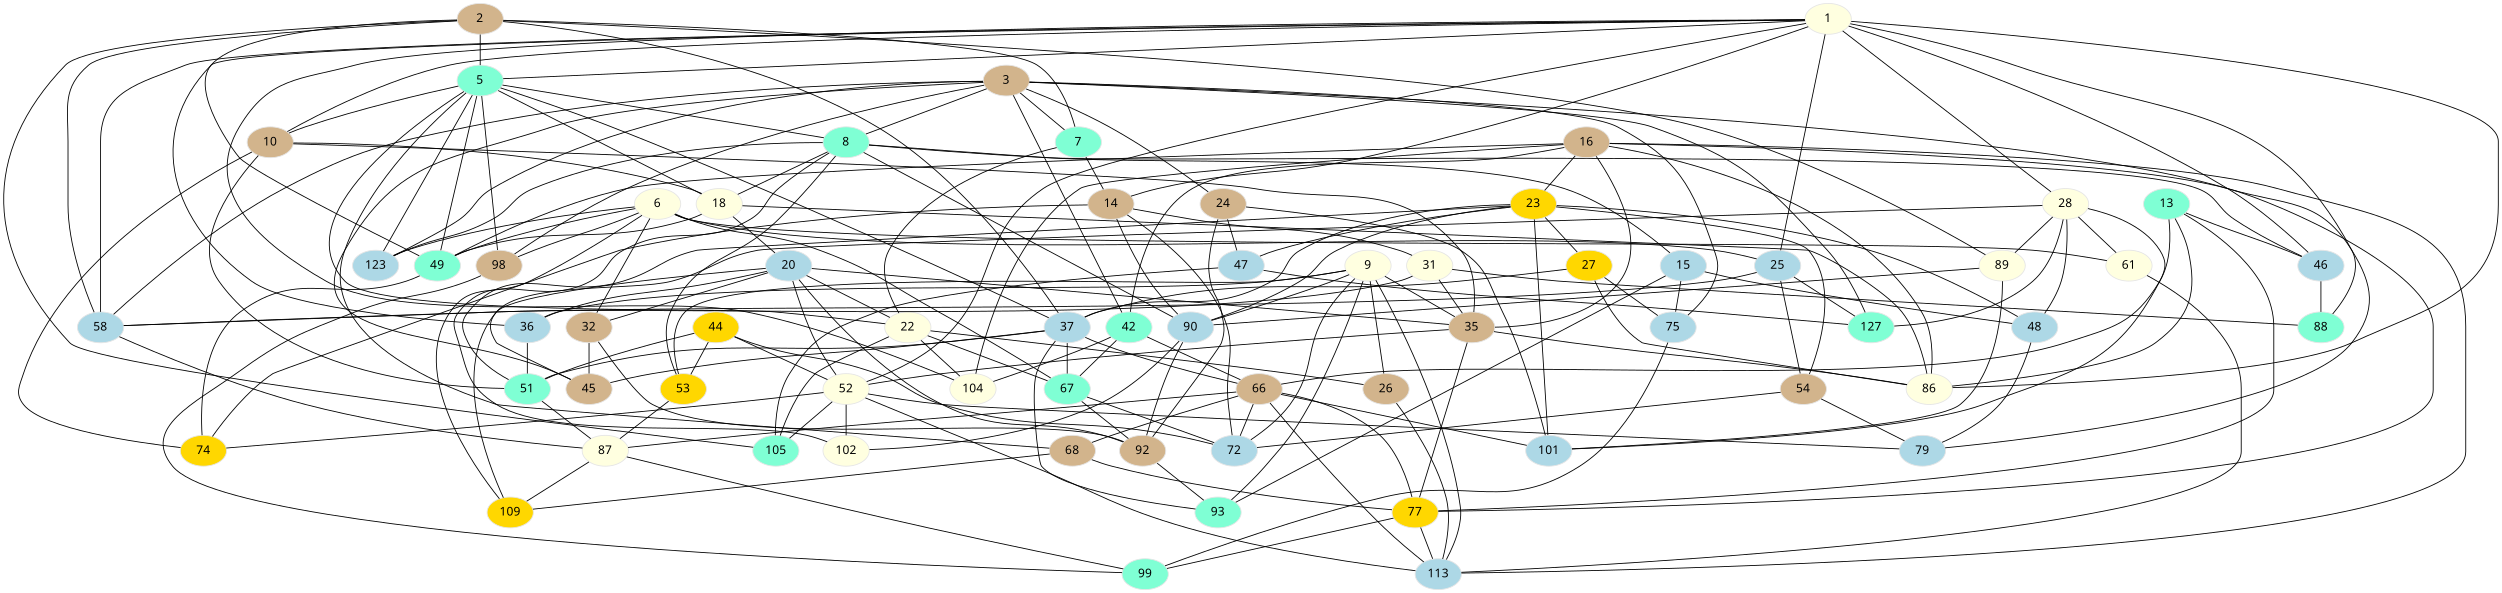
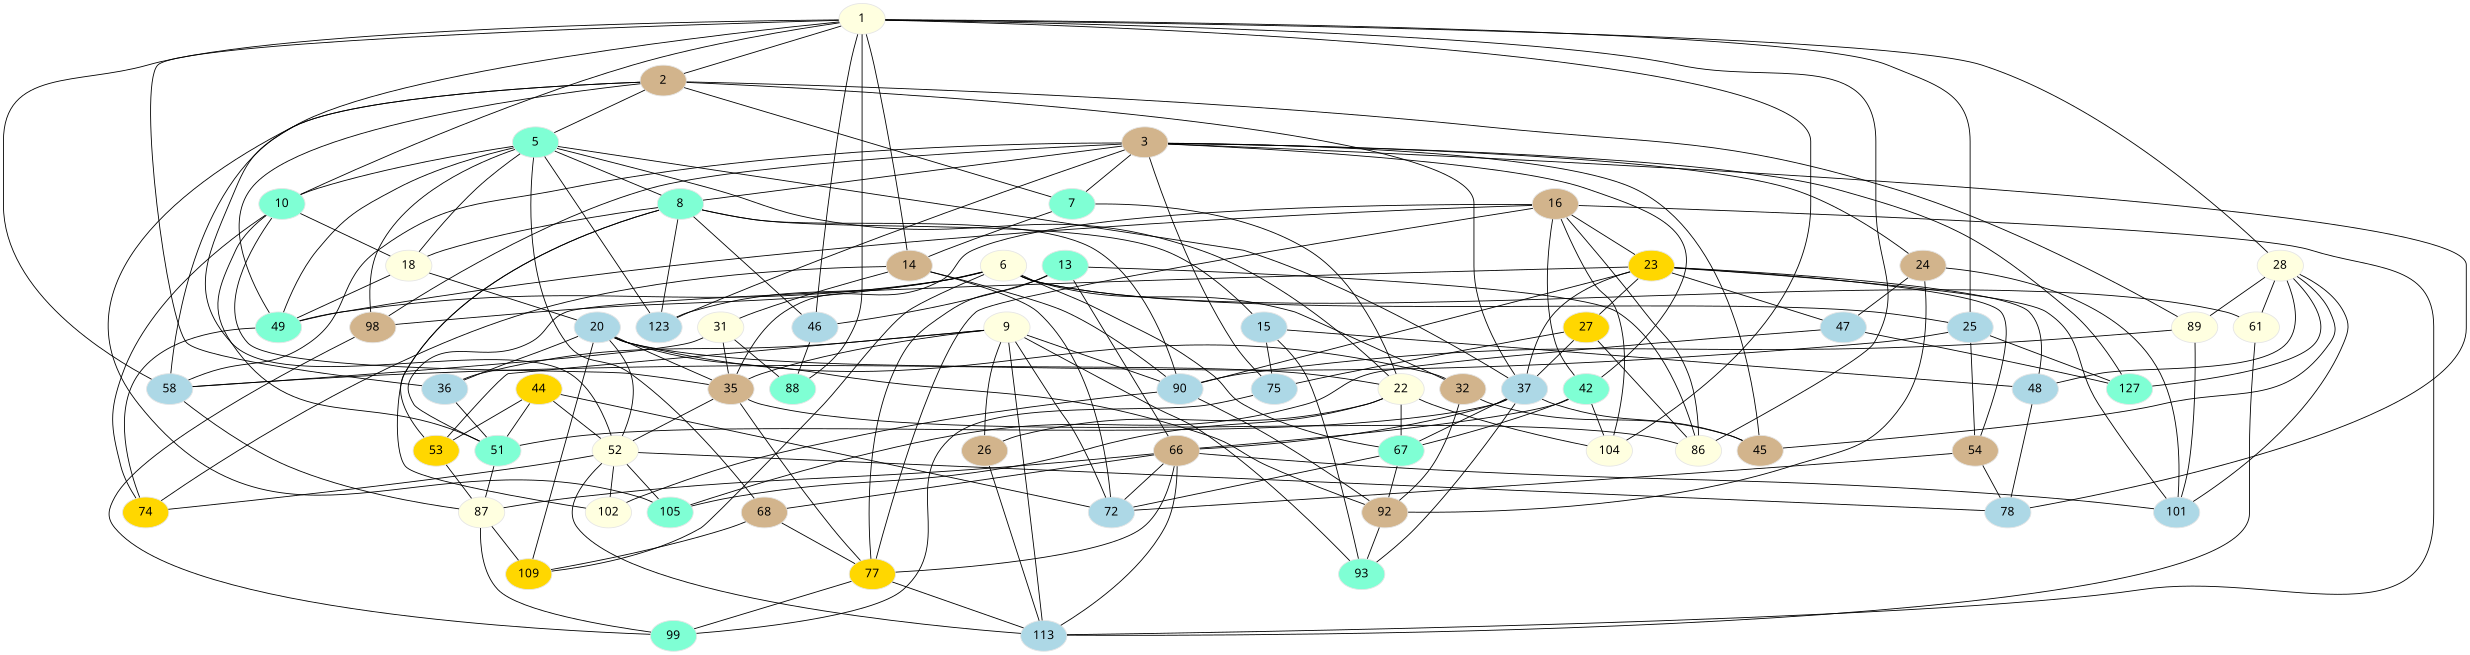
  graph {
    fontname="Noto Sans"
    node [color=gray90 fillcolor=lightblue fontname="Noto Sans" style=filled]
    edge [fontname="Noto Sans"]
    1 [fillcolor=lightyellow super="+12+21+41"]
    2 [fillcolor=tan super="+50+29"]
-   10 [fillcolor=tan super="+39"]
+   10 [fillcolor=aquamarine super="+39"]
    14 [fillcolor=tan super="+64"]
    25 [super="+120"]
    28 [fillcolor=lightyellow super="+132+62"]
    36
    46
    52 [fillcolor=lightyellow super="+59"]
    58 [super="+63"]
    n11 [fillcolor=aquamarine label=88]
    86 [fillcolor=lightyellow super="+108"]
    104 [fillcolor=lightyellow]
    5 [fillcolor=aquamarine super="+17+30"]
    7 [fillcolor=aquamarine]
    37 [super="+76+38+73"]
    49 [fillcolor=aquamarine super="+88"]
    89 [fillcolor=lightyellow]
    105 [fillcolor=aquamarine]
    18 [fillcolor=lightyellow super="+60"]
    35 [fillcolor=tan super="+116+103"]
    51 [fillcolor=aquamarine super="+110"]
    74 [fillcolor=gold]
    90 [super="+95"]
    72 [super="+82"]
    31 [fillcolor=lightyellow super="+97"]
    127 [fillcolor=aquamarine]
    54 [fillcolor=tan]
    45 [fillcolor=tan super="+115"]
    61 [fillcolor=lightyellow]
    101 [super="+117"]
    48
-   78 [label=79]
+   78
    102 [fillcolor=lightyellow]
    113 [super="+128+126"]
    87 [fillcolor=lightyellow super="+114"]
    8 [fillcolor=aquamarine super="+69+57"]
    98 [fillcolor=tan]
    123
    22 [fillcolor=lightyellow super="+129+71"]
    68 [fillcolor=tan]
    67 [fillcolor=aquamarine super="+79"]
    93 [fillcolor=aquamarine]
    66 [fillcolor=tan super="+70+96"]
    3 [fillcolor=tan super="+4"]
    24 [fillcolor=tan]
    42 [fillcolor=aquamarine super="+84"]
    75
    15
    53 [fillcolor=gold]
    92 [fillcolor=tan super="+119"]
    47
    99 [fillcolor=aquamarine]
    20 [super="+106+124"]
    26 [fillcolor=tan]
    109 [fillcolor=gold]
    77 [fillcolor=gold super="+112+111"]
    6 [fillcolor=lightyellow super="+43+55"]
    32 [fillcolor=tan]
    9 [fillcolor=lightyellow super="+107"]
    13 [fillcolor=aquamarine]
    16 [fillcolor=tan super="+19"]
    23 [fillcolor=gold super="+118+34"]
    27 [fillcolor=gold]
    44 [fillcolor=gold]
-   1 -- 5
+   1 -- 2
    1 -- 10
    1 -- 14
    1 -- 25 [weight=2]
    1 -- 28
    1 -- 36
    1 -- 46
    1 -- 52
    1 -- 58
    1 -- n11 [weight=2]
    1 -- 86
    1 -- 104
    2 -- 58
    2 -- 5
    2 -- 7
    2 -- 37
    2 -- 49
    2 -- 89
    2 -- 105
    10 -- 18
    10 -- 35
    10 -- 51
    10 -- 74
    14 -- 74
    14 -- 90
    14 -- 72
    14 -- 31
    25 -- 58
    25 -- 127
    25 -- 54
    28 -- 89
    28 -- 127
    28 -- 45
    28 -- 61 [weight=2]
    28 -- 101
    28 -- 48
    36 -- 51
    46 -- n11
    52 -- 105
    52 -- 74
    52 -- 78
    52 -- 102 [weight=2]
    52 -- 113
    58 -- 87
    5 -- 10
    5 -- 37
    5 -- 49
    5 -- 18
    5 -- 8
    5 -- 98
    5 -- 123
    5 -- 22
    5 -- 68
    7 -- 14
    7 -- 22
    37 -- 51
    37 -- 45 [weight=3]
    37 -- 67
    37 -- 93
    37 -- 66 [weight=2]
    49 -- 74
    89 -- 90
    89 -- 101
-   18 -- 86
    18 -- 49
    18 -- 20
    35 -- 52
    35 -- 86
    35 -- 77
    51 -- 87
    90 -- 102
    90 -- 92
    31 -- 58
    31 -- n11
    31 -- 35
    54 -- 72
    54 -- 78
    61 -- 113
    48 -- 78
    87 -- 99
    87 -- 109
    8 -- 46
    8 -- 18
    8 -- 90
    8 -- 102
    8 -- 123
    8 -- 15
    8 -- 53
    98 -- 99
    22 -- 104
    22 -- 105
    22 -- 67
    22 -- 26 [weight=2]
    68 -- 109
    68 -- 77
    67 -- 72
    67 -- 92
    66 -- 72
    66 -- 101
    66 -- 113
    66 -- 87
    66 -- 68
    66 -- 77
    3 -- 58
    3 -- 7
    3 -- 127
    3 -- 45
    3 -- 78
    3 -- 8 [weight=2]
    3 -- 98
    3 -- 123
    3 -- 24
    3 -- 42
    3 -- 75
    24 -- 101
    24 -- 92
    24 -- 47
    42 -- 104
    42 -- 67
    42 -- 66
    75 -- 99
    15 -- 48
    15 -- 93
    15 -- 75
    53 -- 87
    92 -- 93
    47 -- 105
    47 -- 127
    20 -- 36
    20 -- 52
    20 -- 35
    20 -- 22
    20 -- 92
    20 -- 109
    20 -- 32
    26 -- 113
    77 -- 113 [weight=2]
    77 -- 99
    6 -- 25
    6 -- 49
    6 -- 61
    6 -- 98
    6 -- 123
    6 -- 67
    6 -- 109
    6 -- 32
    32 -- 45
    32 -- 92
    9 -- 36
    9 -- 35
    9 -- 90
    9 -- 72
    9 -- 113
    9 -- 93
    9 -- 53
    9 -- 26
    13 -- 46
    13 -- 86
    13 -- 66
    13 -- 77
    16 -- 86
    16 -- 104
    16 -- 49
    16 -- 35
    16 -- 113
    16 -- 42
    16 -- 77
    16 -- 23
    23 -- 37
    23 -- 51
    23 -- 90 [weight=2]
    23 -- 54
    23 -- 101
    23 -- 48
    23 -- 47
    23 -- 27
    27 -- 86
    27 -- 37
    27 -- 75
    44 -- 52
    44 -- 51
    44 -- 72
    44 -- 53
  }
